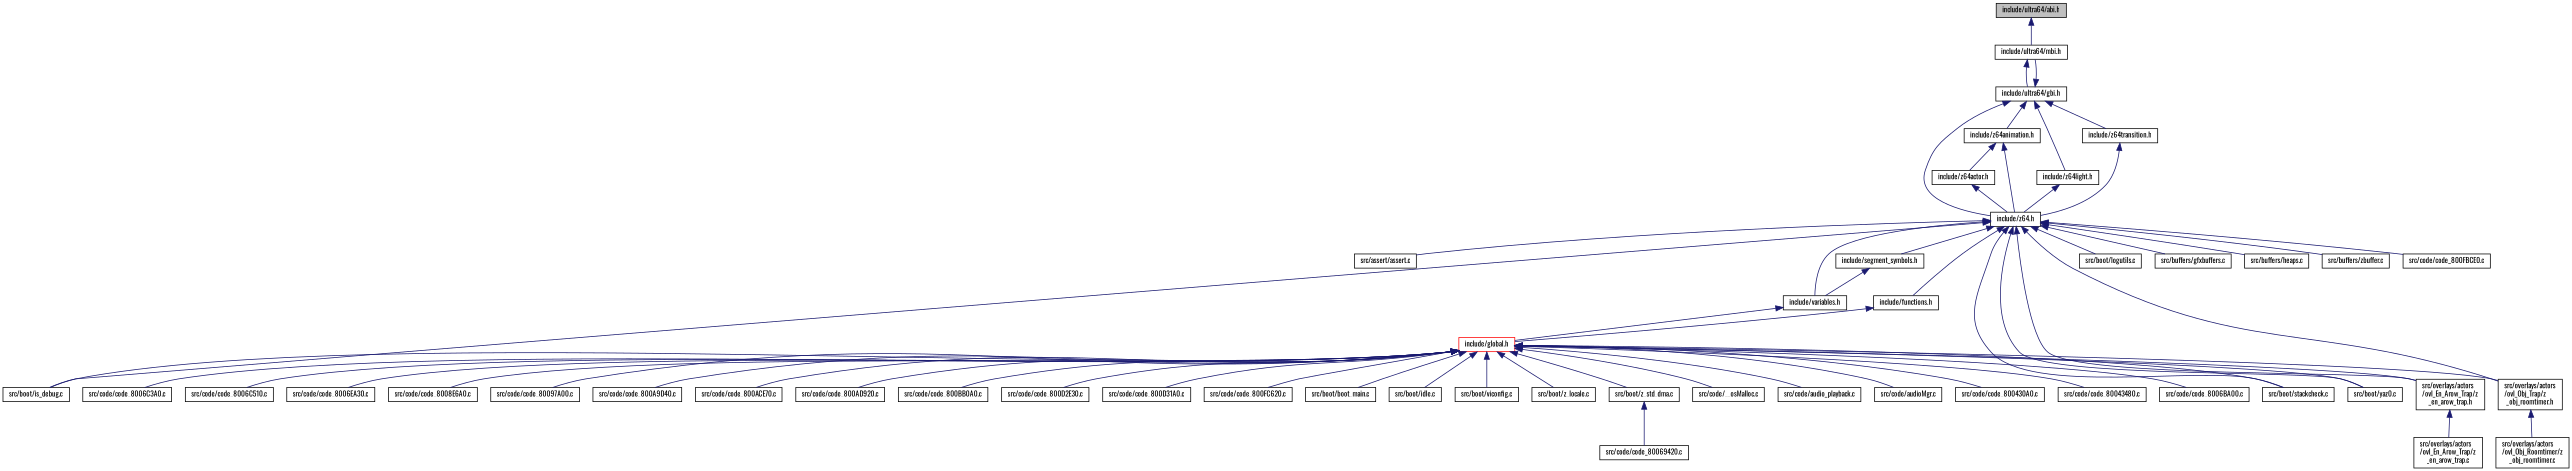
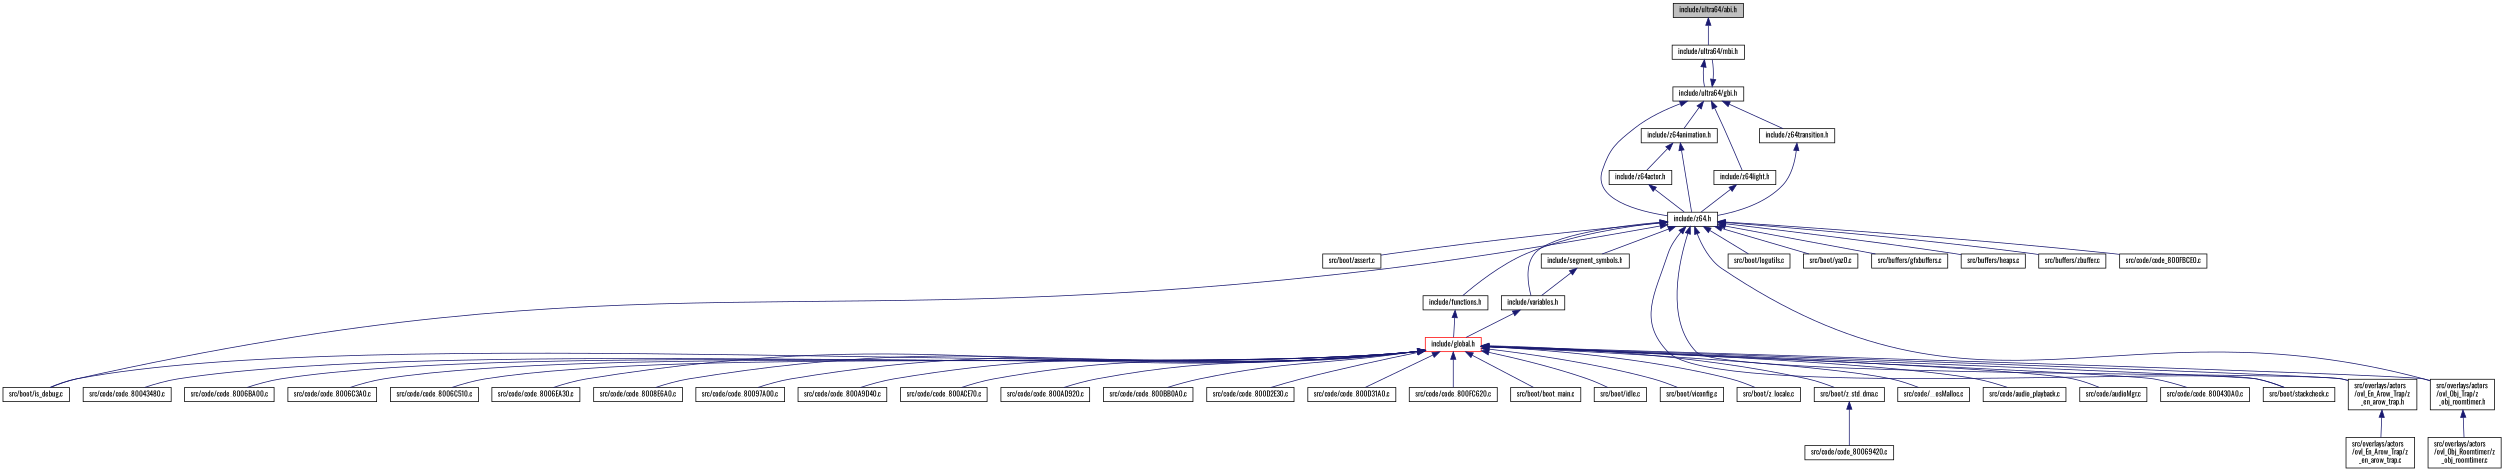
  digraph {
    fontname=Oswald
    node [color=black fillcolor=white fontname=Oswald fontsize=10 shape=record style=filled]
    edge [color=midnightblue dir=back fontname=Oswald fontsize=10 labelfontname=Helvetica labelfontsize=10 style=solid]
    n1 [fillcolor=grey75 fontcolor=black height=0.2 label="include/ultra64/abi.h" width=0.4]
    n2 [height=0.2 label="include/ultra64/mbi.h" width=0.4]
    n3 [height=0.2 label="include/ultra64/gbi.h" width=0.4]
    n4 [height=0.2 label="include/z64.h" width=0.4]
    n5 [height=0.2 label="include/z64animation.h" width=0.4]
    n6 [height=0.2 label="include/z64light.h" width=0.4]
    n7 [height=0.2 label="include/z64transition.h" width=0.4]
-   n8 [height=0.2 label="src/assert/assert.c" width=0.4]
+   n8 [height=0.2 label="src/boot/assert.c" width=0.4]
    n9 [height=0.2 label="src/boot/is_debug.c" width=0.4]
    n10 [height=0.2 label="src/boot/logutils.c" width=0.4]
    n11 [height=0.2 label="src/boot/stackcheck.c" width=0.4]
    n12 [height=0.2 label="src/boot/yaz0.c" width=0.4]
    n13 [height=0.2 label="src/buffers/gfxbuffers.c" width=0.4]
    n14 [height=0.2 label="src/buffers/heaps.c" width=0.4]
    n15 [height=0.2 label="src/buffers/zbuffer.c" width=0.4]
    n16 [height=0.2 label="src/code/code_800FBCE0.c" width=0.4]
    n17 [height=0.2 label="src/overlays/actors\l/ovl_En_Arow_Trap/z\l_en_arow_trap.h" width=0.4]
    n18 [height=0.2 label="src/overlays/actors\l/ovl_Obj_Trap/z\l_obj_roomtimer.h" width=0.4]
    n19 [height=0.2 label="include/functions.h" width=0.4]
    n20 [height=0.2 label="include/variables.h" width=0.4]
    n21 [height=0.2 label="include/segment_symbols.h" width=0.4]
    n22 [height=0.2 label="include/z64actor.h" width=0.4]
    n23 [height=0.2 label="src/overlays/actors\l/ovl_En_Arow_Trap/z\l_en_arow_trap.c" width=0.4]
    n24 [height=0.2 label="src/overlays/actors\l/ovl_Obj_Roomtimer/z\l_obj_roomtimer.c" width=0.4]
    n25 [color=red height=0.2 label="include/global.h" width=0.4]
    n26 [height=0.2 label="src/boot/boot_main.c" width=0.4]
    n27 [height=0.2 label="src/boot/idle.c" width=0.4]
    n28 [height=0.2 label="src/boot/viconfig.c" width=0.4]
    n29 [height=0.2 label="src/boot/z_locale.c" width=0.4]
    n30 [height=0.2 label="src/boot/z_std_dma.c" width=0.4]
    n31 [height=0.2 label="src/code/__osMalloc.c" width=0.4]
    n32 [height=0.2 label="src/code/audio_playback.c" width=0.4]
    n33 [height=0.2 label="src/code/audioMgr.c" width=0.4]
    n34 [height=0.2 label="src/code/code_800430A0.c" width=0.4]
    n35 [height=0.2 label="src/code/code_80043480.c" width=0.4]
    n36 [height=0.2 label="src/code/code_8006BA00.c" width=0.4]
    n37 [height=0.2 label="src/code/code_8006C3A0.c" width=0.4]
    n38 [height=0.2 label="src/code/code_8006C510.c" width=0.4]
    n39 [height=0.2 label="src/code/code_8006EA30.c" width=0.4]
    n40 [height=0.2 label="src/code/code_8008E6A0.c" width=0.4]
    n41 [height=0.2 label="src/code/code_80097A00.c" width=0.4]
    n42 [height=0.2 label="src/code/code_800A9D40.c" width=0.4]
    n43 [height=0.2 label="src/code/code_800ACE70.c" width=0.4]
    n44 [height=0.2 label="src/code/code_800AD920.c" width=0.4]
    n45 [height=0.2 label="src/code/code_800BB0A0.c" width=0.4]
    n46 [height=0.2 label="src/code/code_800D2E30.c" width=0.4]
    n47 [height=0.2 label="src/code/code_800D31A0.c" width=0.4]
    n48 [height=0.2 label="src/code/code_800FC620.c" width=0.4]
    n49 [height=0.2 label="src/code/code_80069420.c" width=0.4]
    n1 -> n2
    n2 -> n3
    n3 -> n2
    n3 -> n4
    n3 -> n5
    n3 -> n6
    n3 -> n7
    n4 -> n8
    n4 -> n9
    n4 -> n10
    n4 -> n11
    n4 -> n12
    n4 -> n13
    n4 -> n14
    n4 -> n15
    n4 -> n16
    n4 -> n17
    n4 -> n18
    n4 -> n19
    n4 -> n20
    n4 -> n21
    n5 -> n4
    n5 -> n22
    n6 -> n4
    n7 -> n4
    n17 -> n23
    n18 -> n24
    n19 -> n25
    n20 -> n25
    n21 -> n20
    n22 -> n4
    n25 -> n9
    n25 -> n11
-   n25 -> n12
    n25 -> n17
    n25 -> n18
    n25 -> n26
    n25 -> n27
    n25 -> n28
    n25 -> n29
    n25 -> n30
    n25 -> n31
    n25 -> n32
    n25 -> n33
    n25 -> n34
    n25 -> n35
    n25 -> n36
    n25 -> n37
    n25 -> n38
    n25 -> n39
    n25 -> n40
    n25 -> n41
    n25 -> n42
    n25 -> n43
    n25 -> n44
    n25 -> n45
    n25 -> n46
    n25 -> n47
    n25 -> n48
    n30 -> n49
  }
